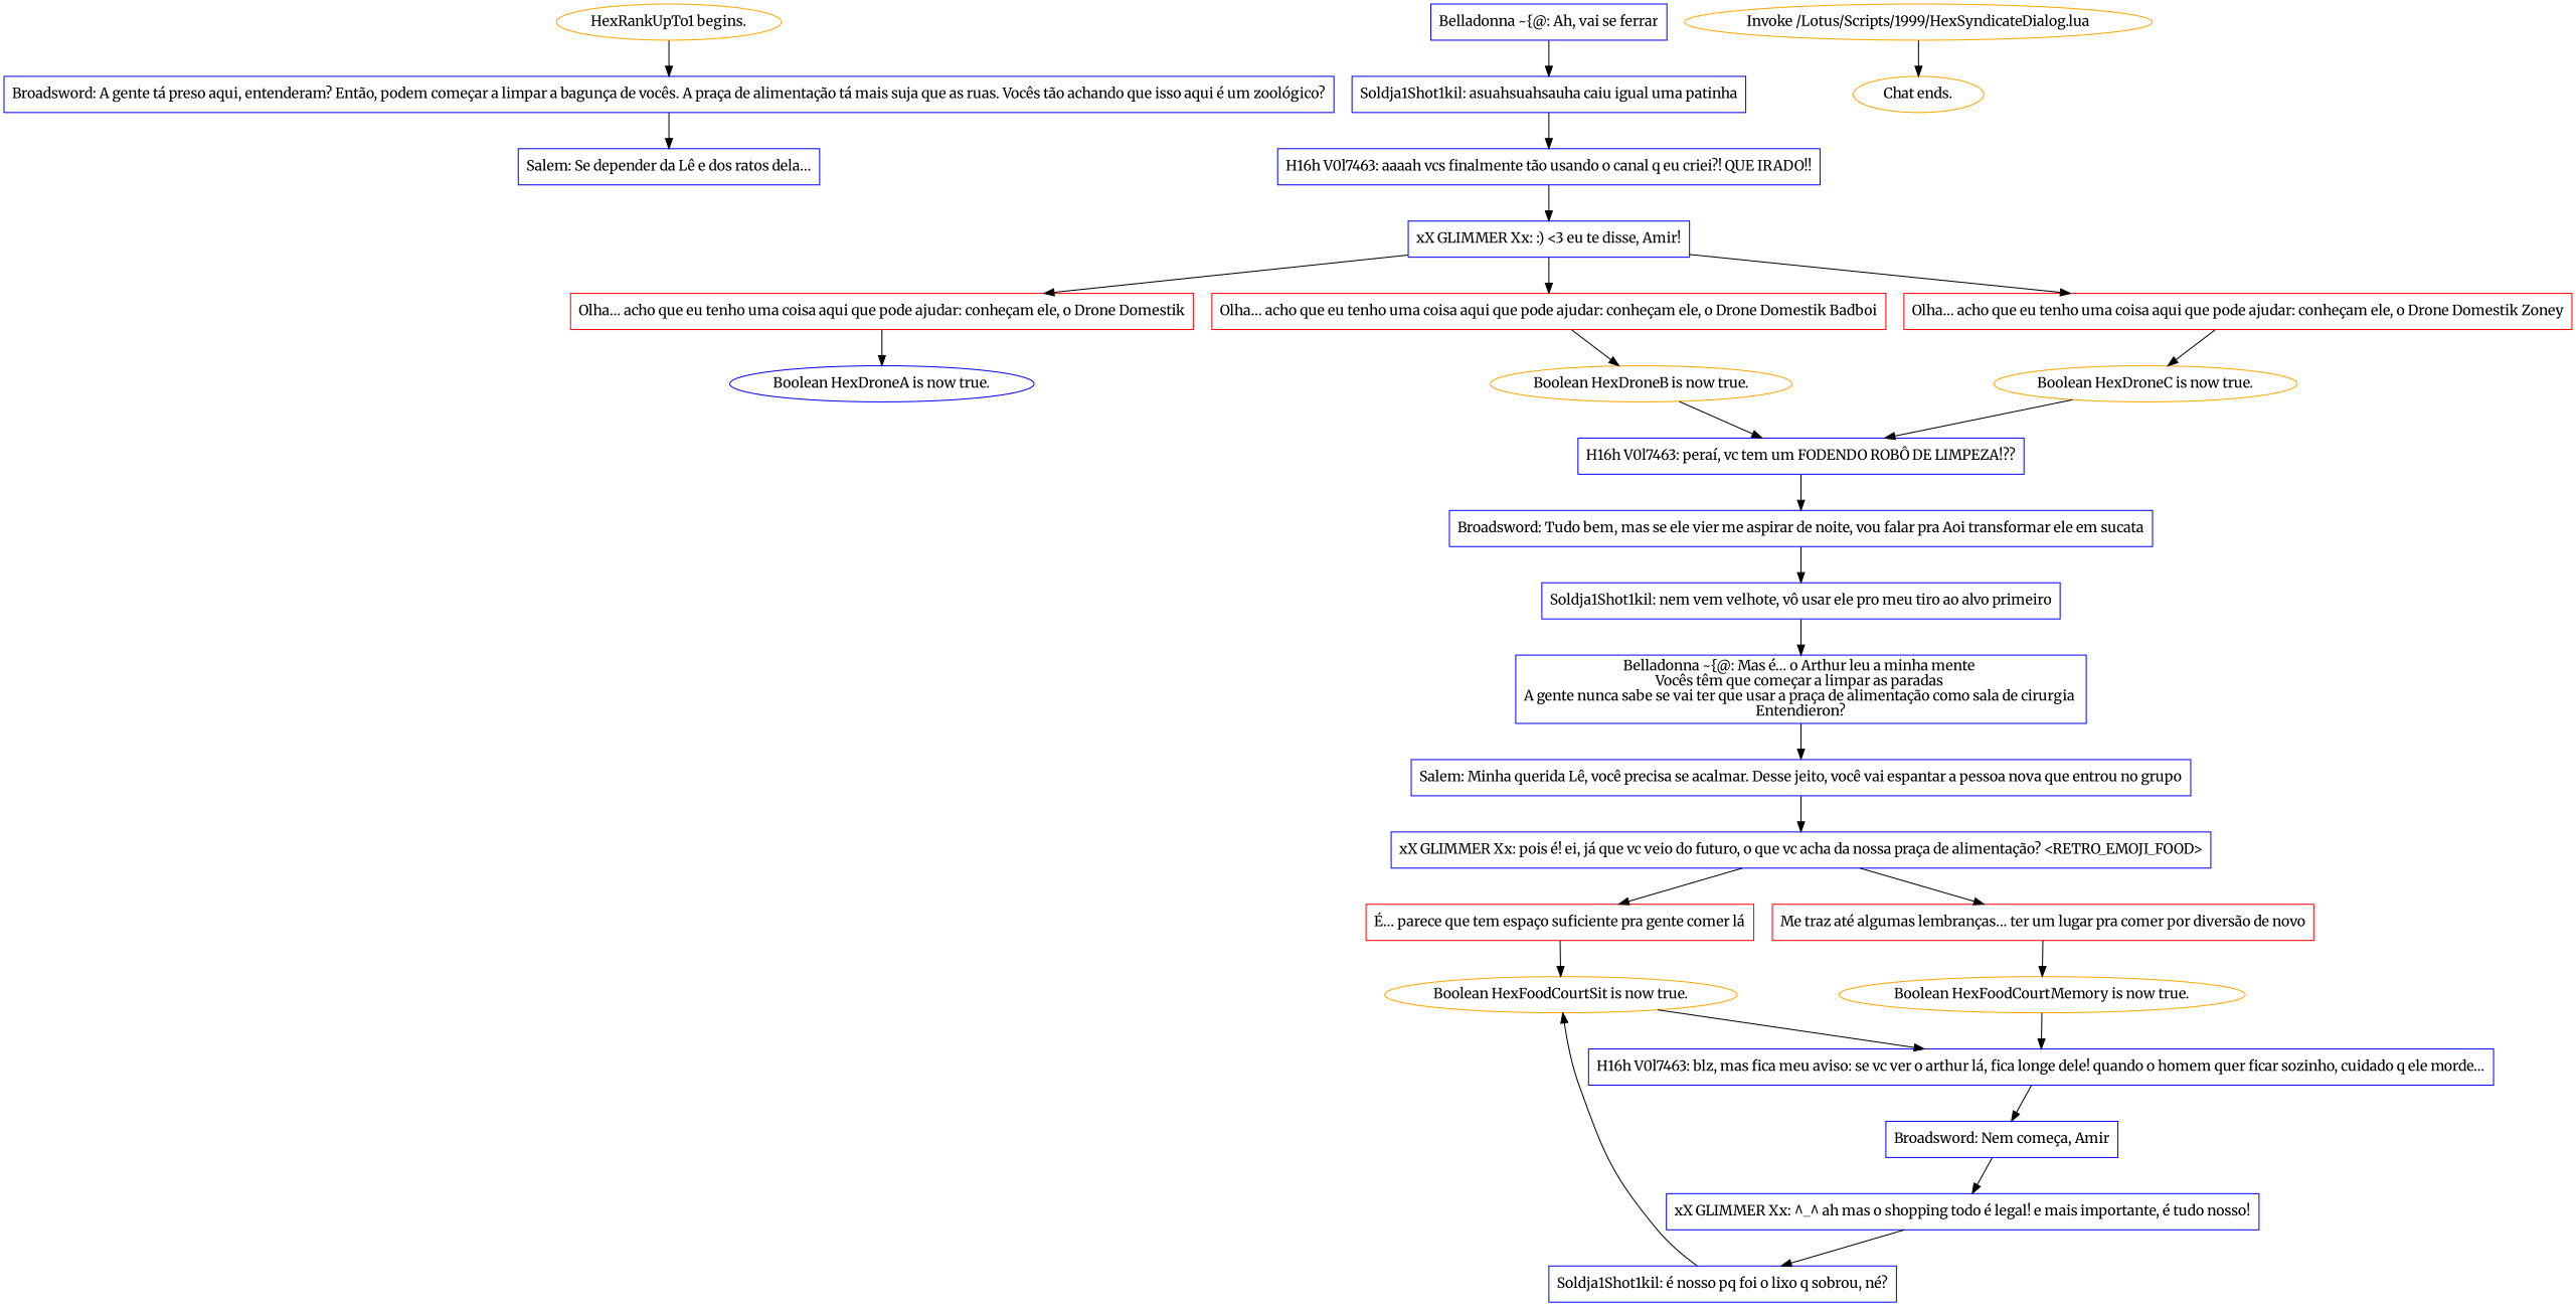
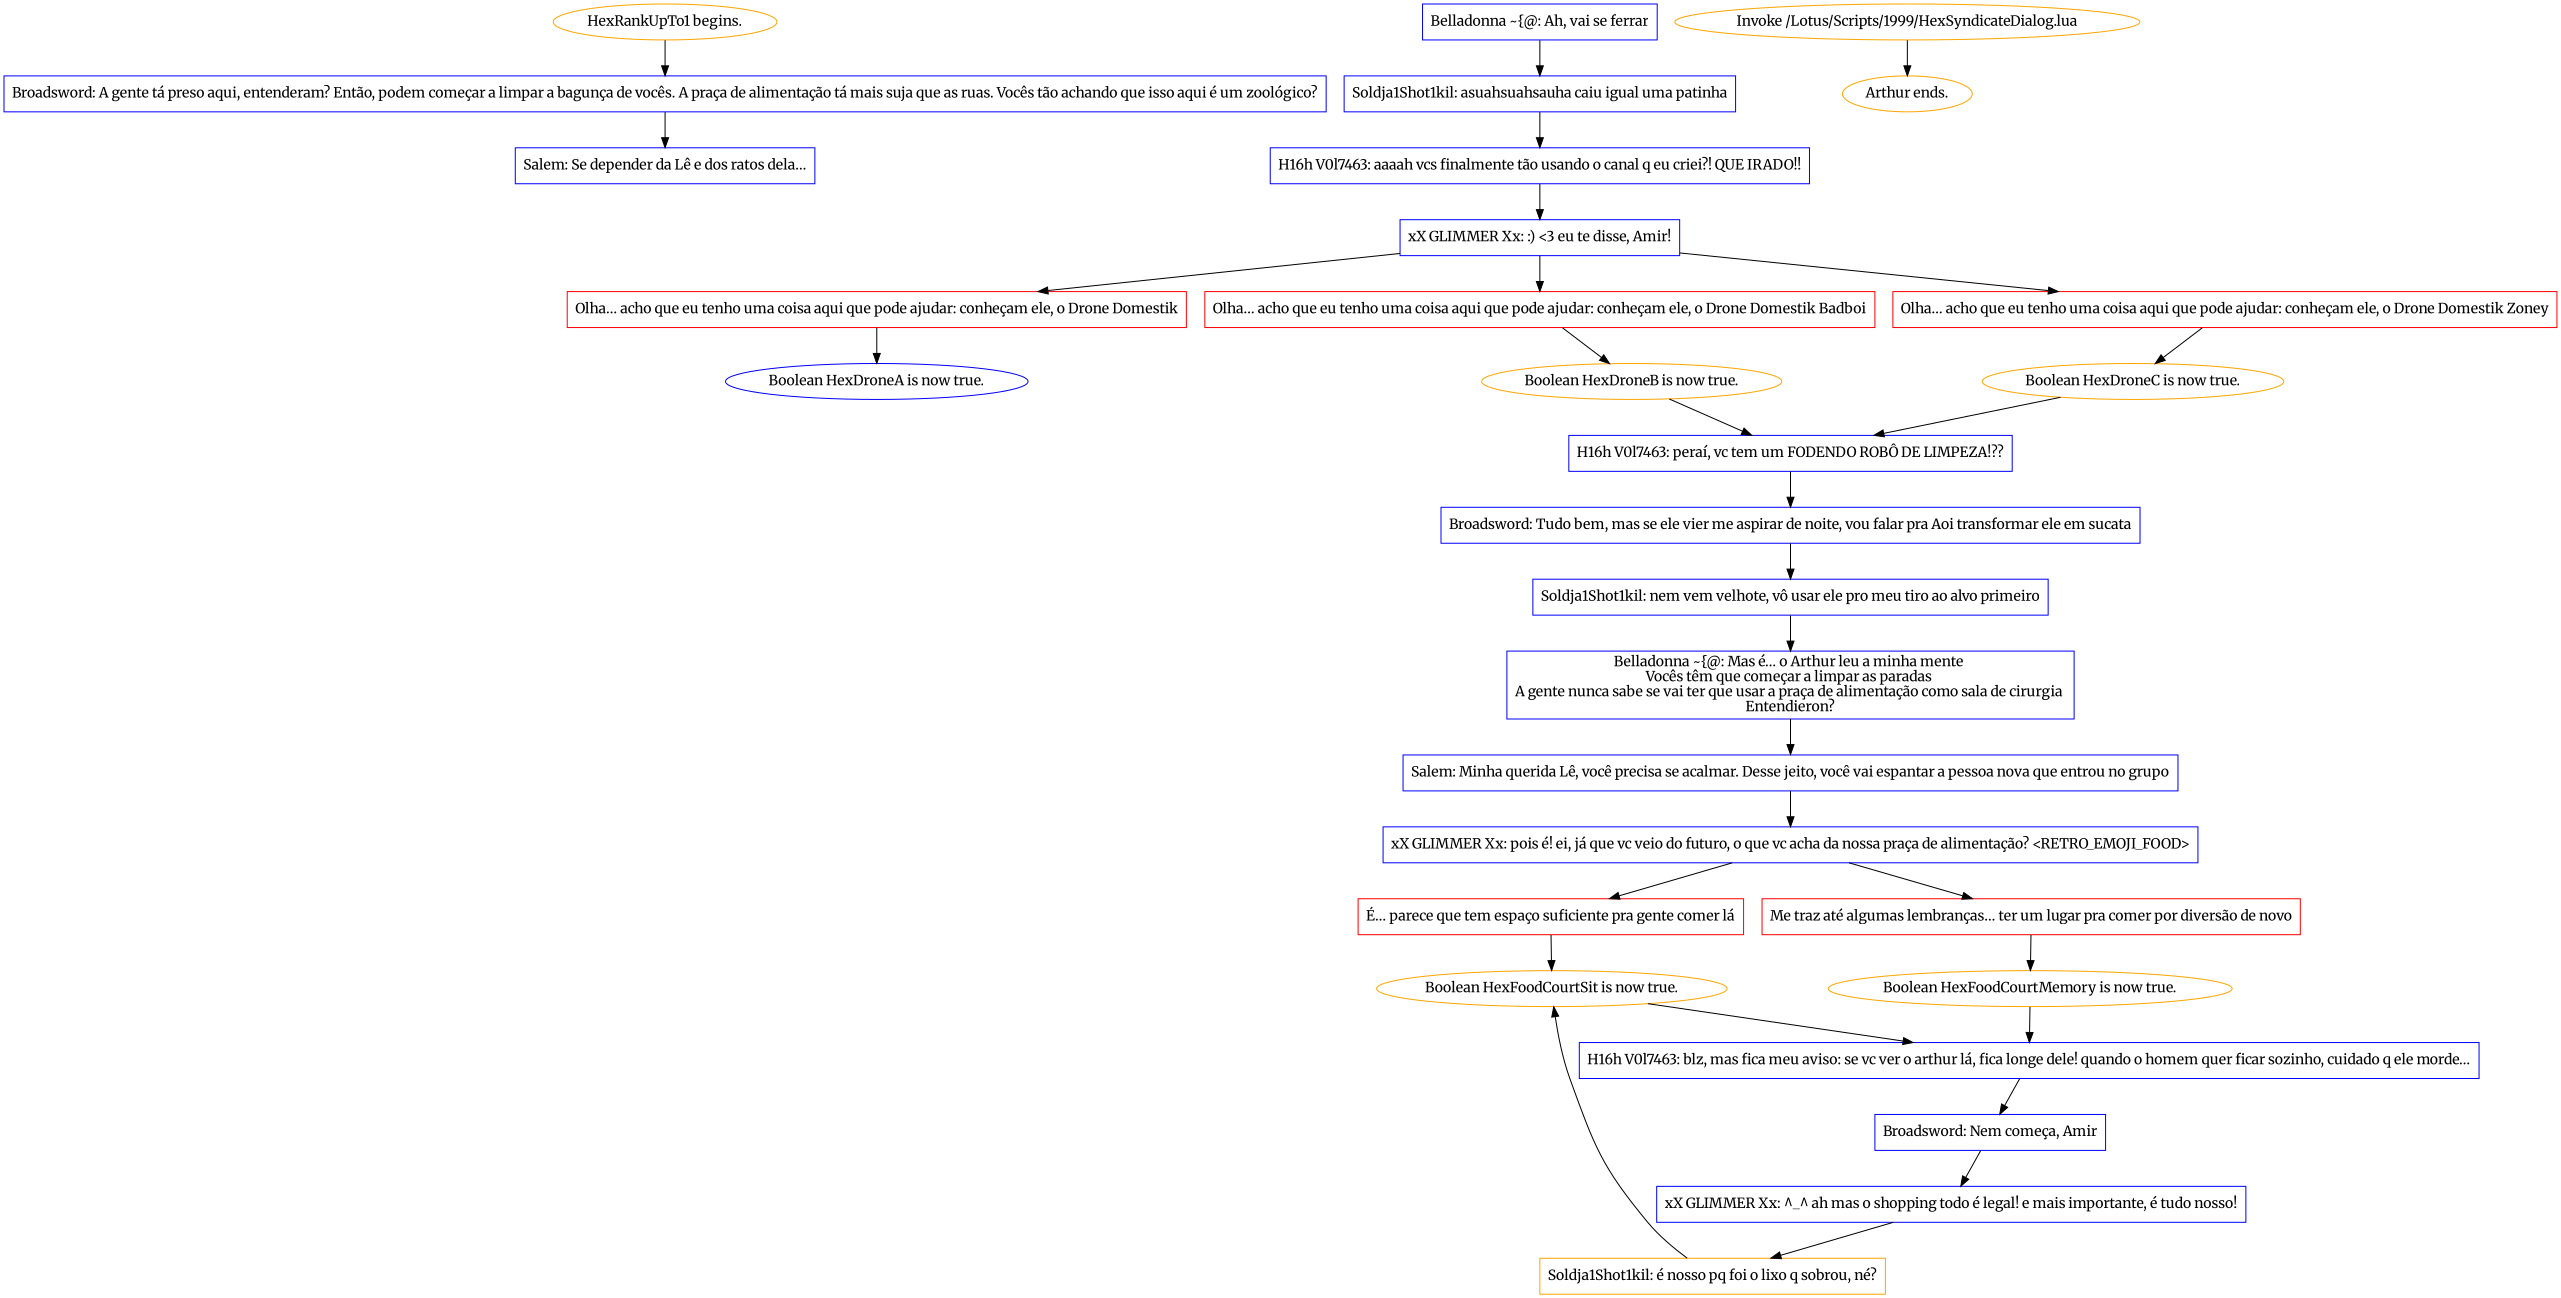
  digraph {
    fontname=Merriweather
    node [color=blue fontname=Merriweather shape=box]
    edge [fontname=Merriweather]
    "HexRankUpTo1 begins." [color=orange shape=""]
    n2 [label="Broadsword: A gente tá preso aqui, entenderam? Então, podem começar a limpar a bagunça de vocês. A praça de alimentação tá mais suja que as ruas. Vocês tão achando que isso aqui é um zoológico?"]
    n3 [label="Salem: Se depender da Lê e dos ratos dela…"]
    n4 [label="Belladonna ~{@: Ah, vai se ferrar"]
    n5 [label="Soldja1Shot1kil: asuahsuahsauha caiu igual uma patinha"]
    n6 [label="H16h V0l7463: aaaah vcs finalmente tão usando o canal q eu criei?! QUE IRADO!!"]
    n7 [label="xX GLIMMER Xx: :) <3 eu te disse, Amir!"]
    n8 [color=red label="Olha… acho que eu tenho uma coisa aqui que pode ajudar: conheçam ele, o Drone Domestik"]
    n9 [color=red label="Olha… acho que eu tenho uma coisa aqui que pode ajudar: conheçam ele, o Drone Domestik Badboi"]
    n10 [color=red label="Olha… acho que eu tenho uma coisa aqui que pode ajudar: conheçam ele, o Drone Domestik Zoney"]
    n11 [label="Boolean HexDroneA is now true." shape=""]
    n12 [color=orange label="Boolean HexDroneB is now true." shape=""]
    n13 [color=orange label="Boolean HexDroneC is now true." shape=""]
    n14 [label="H16h V0l7463: peraí, vc tem um FODENDO ROBÔ DE LIMPEZA!??"]
    n15 [label="Broadsword: Tudo bem, mas se ele vier me aspirar de noite, vou falar pra Aoi transformar ele em sucata"]
    n16 [label="Soldja1Shot1kil: nem vem velhote, vô usar ele pro meu tiro ao alvo primeiro"]
    n17 [label="Belladonna ~{@: Mas é… o Arthur leu a minha mente \nVocês têm que começar a limpar as paradas \nA gente nunca sabe se vai ter que usar a praça de alimentação como sala de cirurgia \nEntendieron?"]
    n18 [label="Salem: Minha querida Lê, você precisa se acalmar. Desse jeito, você vai espantar a pessoa nova que entrou no grupo"]
    n19 [label="xX GLIMMER Xx: pois é! ei, já que vc veio do futuro, o que vc acha da nossa praça de alimentação? <RETRO_EMOJI_FOOD>"]
    n20 [color=red label="É… parece que tem espaço suficiente pra gente comer lá"]
    n21 [color=red label="Me traz até algumas lembranças… ter um lugar pra comer por diversão de novo"]
    n22 [color=orange label="Boolean HexFoodCourtSit is now true." shape=""]
    n23 [color=orange label="Boolean HexFoodCourtMemory is now true." shape=""]
    n24 [label="H16h V0l7463: blz, mas fica meu aviso: se vc ver o arthur lá, fica longe dele! quando o homem quer ficar sozinho, cuidado q ele morde…"]
    n25 [label="Broadsword: Nem começa, Amir"]
    n26 [label="xX GLIMMER Xx: ^_^ ah mas o shopping todo é legal! e mais importante, é tudo nosso!"]
-   n27 [label="Soldja1Shot1kil: é nosso pq foi o lixo q sobrou, né?"]
+   n27 [color=orange label="Soldja1Shot1kil: é nosso pq foi o lixo q sobrou, né?"]
    n28 [color=orange label="Invoke /Lotus/Scripts/1999/HexSyndicateDialog.lua" shape=""]
-   "Chat ends." [color=orange shape=""]
+   "Chat ends." [color=orange label="Arthur ends." shape=""]
    "HexRankUpTo1 begins." -> n2
    n2 -> n3
    n4 -> n5
    n5 -> n6
    n6 -> n7
    n7 -> n8
    n7 -> n9
    n7 -> n10
    n8 -> n11
    n9 -> n12
    n10 -> n13
    n12 -> n14
    n13 -> n14
    n14 -> n15
    n15 -> n16
    n16 -> n17
    n17 -> n18
    n18 -> n19
    n19 -> n20
    n19 -> n21
    n20 -> n22
    n21 -> n23
    n22 -> n24
    n23 -> n24
    n24 -> n25
    n25 -> n26
    n26 -> n27
    n27 -> n22
    n28 -> "Chat ends."
  }
